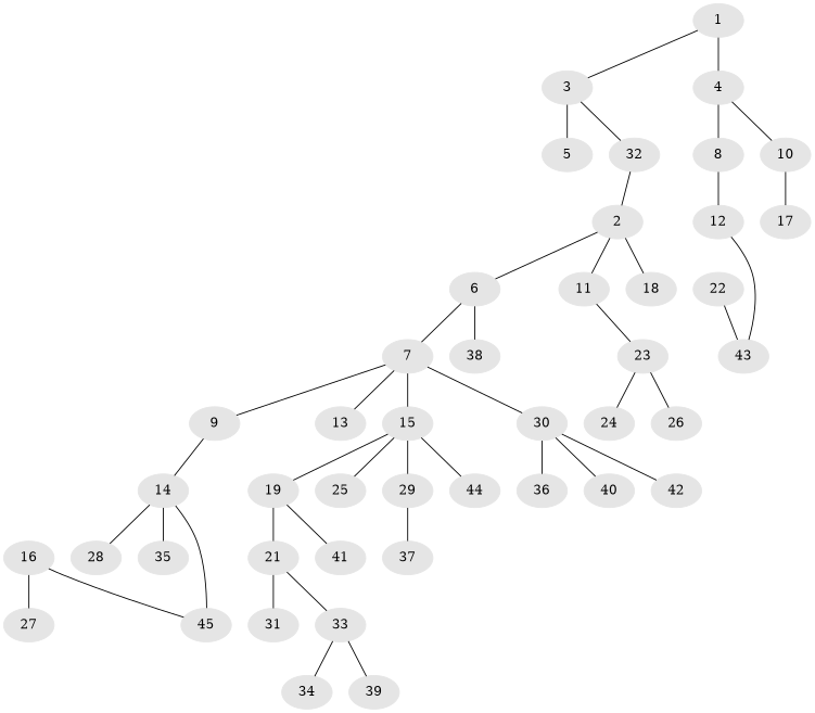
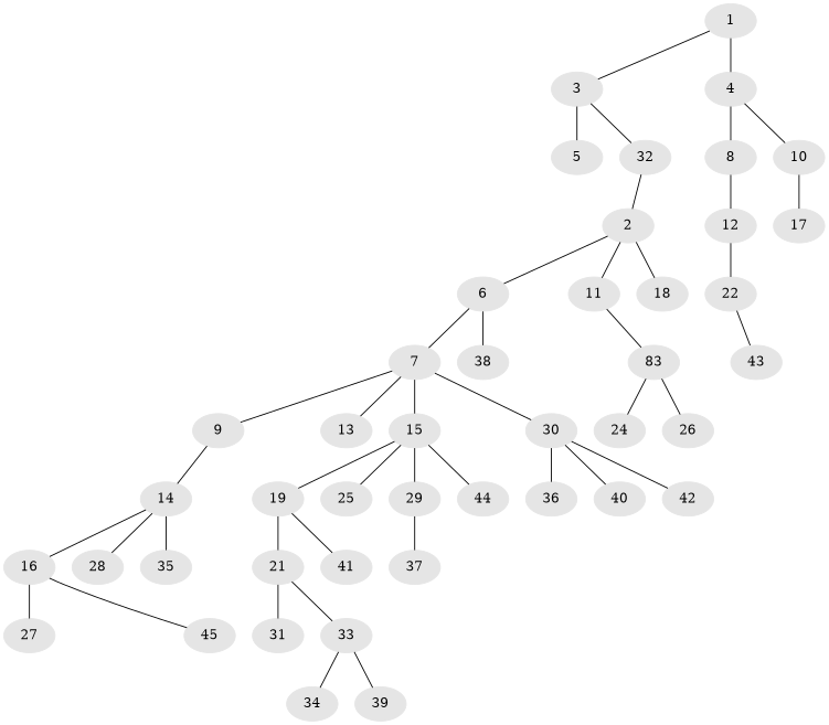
  graph {
    node [color=gray90 style=filled]
    edge [weight=1.0]
    1
    3
    4
    2
    6
    11
    18
    5
    32
    8
    10
    7
    38
-   23
+   23 [label=83]
    12
    17
    9
    13
    15
    30
    14
    19
    25
    29
    44
    36
    40
    42
    22
    16
    28
    35
    24
    26
    43
    27
    45
    21
    41
    37
    31
    33
    34
    39
    1 -- 3
    1 -- 4 [weight=3.0]
    3 -- 5 [weight=4.0]
    3 -- 32
    4 -- 8
    4 -- 10
    2 -- 6
    2 -- 11
    2 -- 18
    6 -- 7
    6 -- 38
    11 -- 23
    32 -- 2
    8 -- 12 [weight=3.0]
    10 -- 17
    7 -- 9
    7 -- 13
    7 -- 15
    7 -- 30
    23 -- 24
    23 -- 26 [weight=2.0]
-   12 -- 43
+   12 -- 22
    9 -- 14
    15 -- 19
    15 -- 25
    15 -- 29
    15 -- 44
    30 -- 36
    30 -- 40
    30 -- 42
-   14 -- 45 [weight=2.0]
+   14 -- 16 [weight=2.0]
    14 -- 28
    14 -- 35
    19 -- 21
    19 -- 41
    29 -- 37 [weight=5.0]
    22 -- 43
    16 -- 27
    16 -- 45
    21 -- 31
    21 -- 33
    33 -- 34
    33 -- 39
  }
